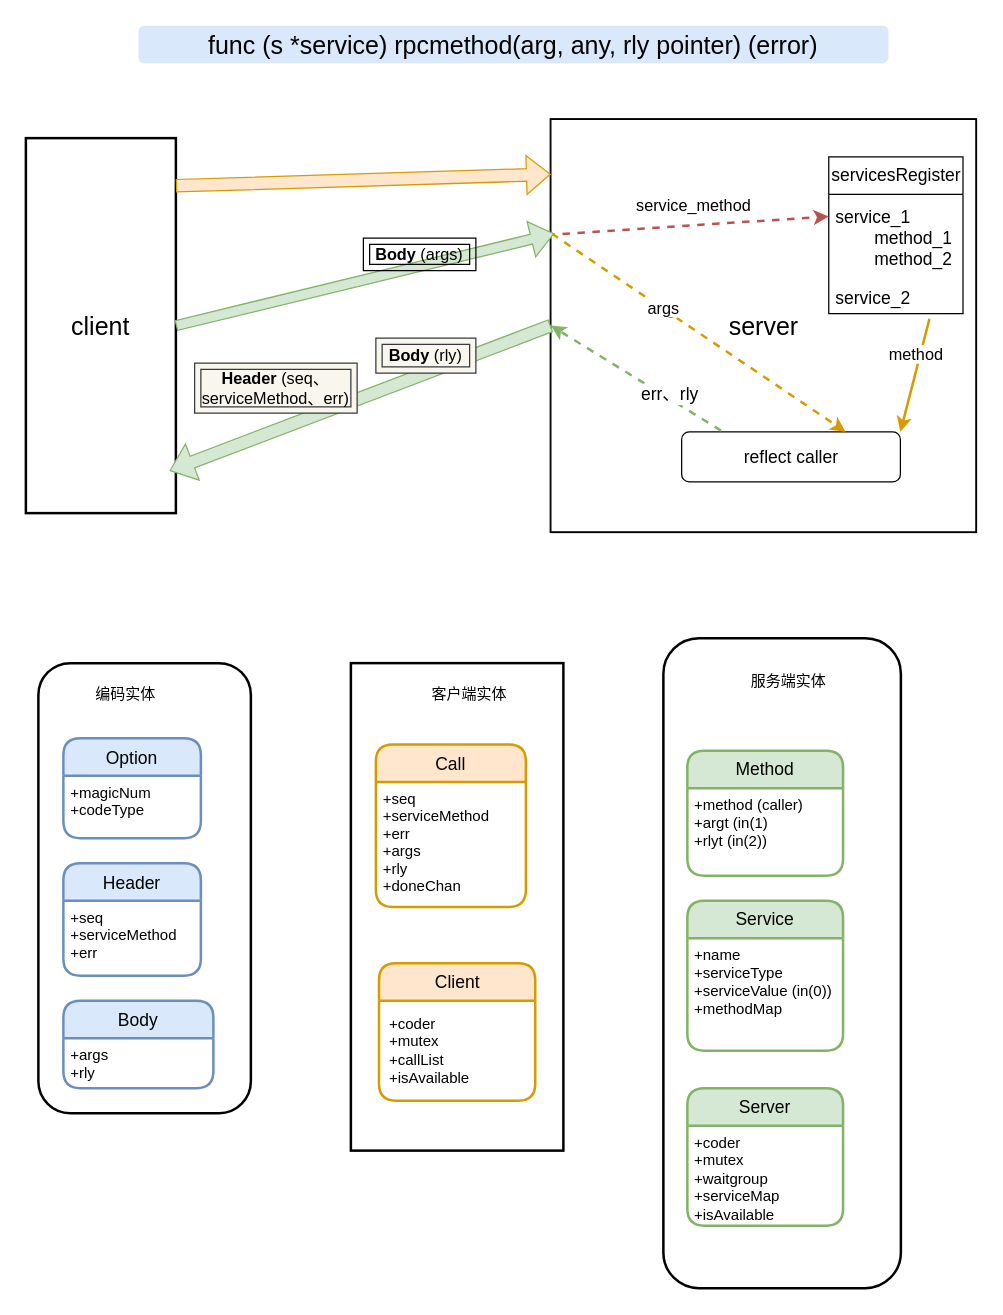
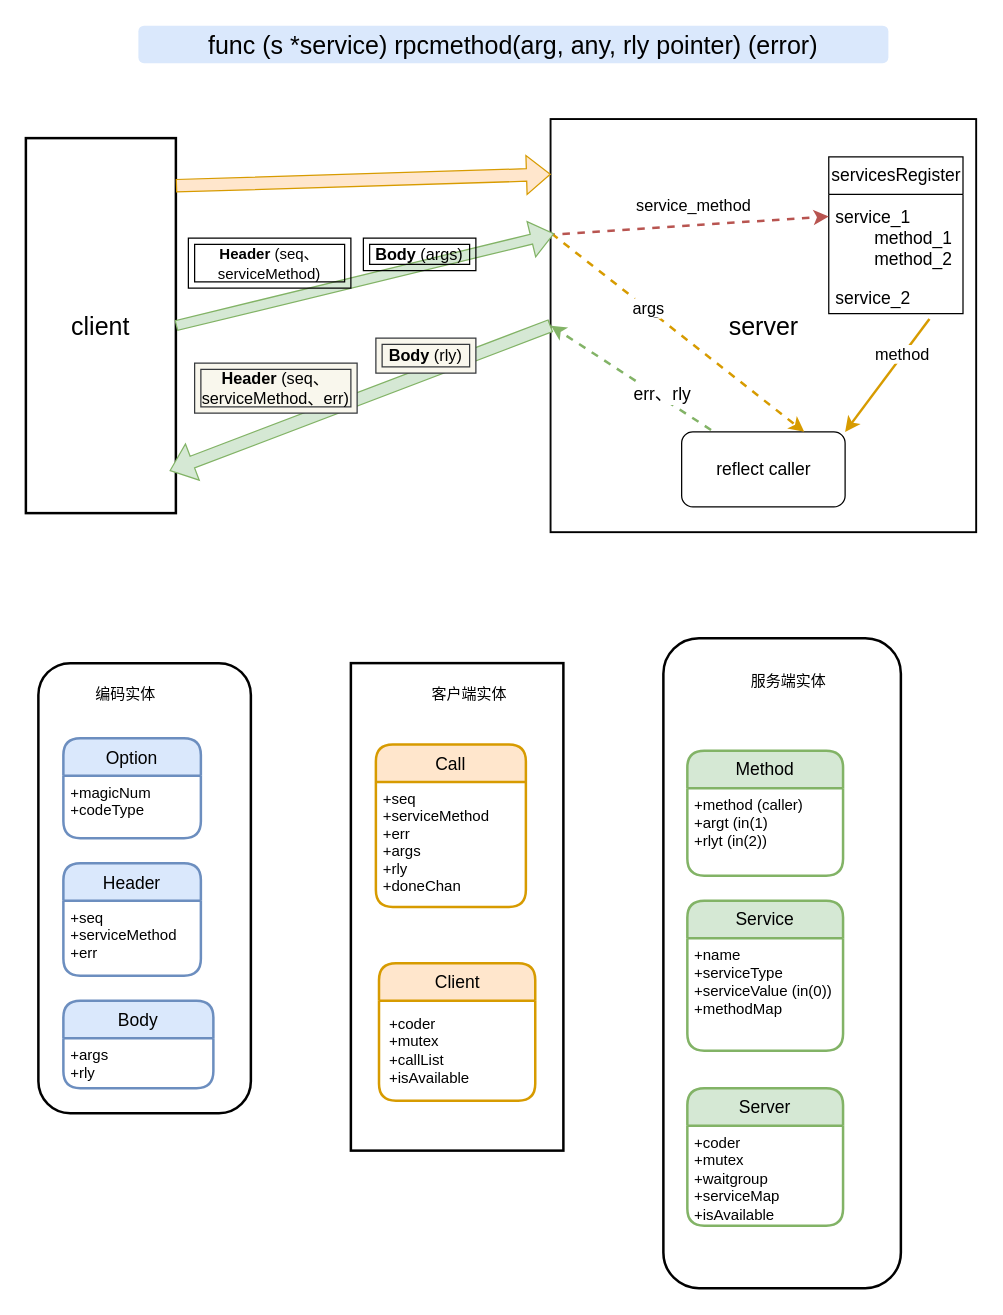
  <mxCell id="0" />
  <mxCell id="1" parent="0" />
  <mxCell id="2" value="&lt;font style=&quot;font-size: 20px;&quot;&gt;client&lt;/font&gt;" style="rounded=0;whiteSpace=wrap;html=1;strokeWidth=2;strokeColor=default;" parent="1" vertex="1"><mxGeometry x="20" y="110" width="120" height="300" as="geometry" /></mxCell>
  <mxCell id="3" value="&lt;font style=&quot;font-size: 20px;&quot;&gt;func (s *service) rpcmethod(arg, any, rly pointer) (error)&lt;/font&gt;" style="rounded=1;whiteSpace=wrap;html=1;fillColor=#dae8fc;strokeColor=none;" parent="1" vertex="1"><mxGeometry x="110" y="20" width="600" height="30" as="geometry" /></mxCell>
  <mxCell id="4" value="" style="group;fillColor=none;strokeColor=default;strokeWidth=2;" parent="1" vertex="1" connectable="0"><mxGeometry x="440" y="95" width="340" height="330" as="geometry" /></mxCell>
  <mxCell id="5" value="&lt;font style=&quot;font-size: 20px;&quot;&gt;server&lt;/font&gt;" style="rounded=0;html=1;fontSize=14;" parent="4" vertex="1"><mxGeometry width="340" height="330" as="geometry" /></mxCell>
  <mxCell id="6" value="servicesRegister" style="swimlane;fontStyle=0;childLayout=stackLayout;horizontal=1;startSize=30;horizontalStack=0;resizeParent=1;resizeParentMax=0;resizeLast=0;collapsible=1;marginBottom=0;html=1;fontSize=14;" parent="4" vertex="1"><mxGeometry x="222.308" y="30" width="107.388" height="125.38" as="geometry" /></mxCell>
  <mxCell id="7" value="service_1&lt;br style=&quot;font-size: 14px;&quot;&gt;&lt;span style=&quot;white-space: pre; font-size: 14px;&quot;&gt;&#09;&lt;/span&gt;method_1&lt;br style=&quot;font-size: 14px;&quot;&gt;&lt;span style=&quot;white-space: pre; font-size: 14px;&quot;&gt;&#09;&lt;/span&gt;method_2" style="text;strokeColor=none;fillColor=none;align=left;verticalAlign=middle;spacingLeft=4;spacingRight=4;overflow=hidden;points=[[0,0.5],[1,0.5]];portConstraint=eastwest;rotatable=0;html=1;fontSize=14;" parent="6" vertex="1"><mxGeometry y="30" width="107.388" height="70" as="geometry" /></mxCell>
  <mxCell id="8" value="service_2" style="text;strokeColor=none;fillColor=none;align=left;verticalAlign=middle;spacingLeft=4;spacingRight=4;overflow=hidden;points=[[0,0.5],[1,0.5]];portConstraint=eastwest;rotatable=0;html=1;fontSize=14;" parent="6" vertex="1"><mxGeometry y="100" width="107.388" height="25.38" as="geometry" /></mxCell>
  <mxCell id="9" value="" style="endArrow=classic;html=1;rounded=0;fontSize=14;exitX=-0.008;exitY=0.28;exitDx=0;exitDy=0;exitPerimeter=0;entryX=0;entryY=0.252;entryDx=0;entryDy=0;entryPerimeter=0;fillColor=#f8cecc;strokeColor=#b85450;dashed=1;strokeWidth=2;" parent="4" source="5" target="7" edge="1"><mxGeometry width="50" height="50" relative="1" as="geometry"><mxPoint x="-65.385" y="355.385" as="sourcePoint" /><mxPoint y="270.769" as="targetPoint" /><Array as="points" /></mxGeometry></mxCell>
  <mxCell id="10" value="&lt;font style=&quot;font-size: 13px;&quot;&gt;service_method&lt;/font&gt;" style="edgeLabel;html=1;align=center;verticalAlign=middle;resizable=0;points=[];fontSize=13;" parent="9" vertex="1" connectable="0"><mxGeometry x="-0.058" y="2" relative="1" as="geometry"><mxPoint x="11" y="-15" as="offset" /></mxGeometry></mxCell>
- <mxCell id="11" value="reflect caller" style="rounded=1;html=1;fontSize=14;" parent="4" vertex="1"><mxGeometry x="104.615" y="250" width="175" height="40" as="geometry" /></mxCell>
+ <mxCell id="11" value="reflect caller" style="rounded=1;html=1;fontSize=14;" parent="4" vertex="1"><mxGeometry x="104.615" y="250" width="130.769" height="60" as="geometry" /></mxCell>
  <mxCell id="12" value="" style="endArrow=classic;html=1;rounded=0;dashed=0;fontSize=14;exitX=0.75;exitY=1.168;exitDx=0;exitDy=0;exitPerimeter=0;entryX=1;entryY=0;entryDx=0;entryDy=0;fillColor=#ffe6cc;strokeColor=#d79b00;strokeWidth=2;" parent="4" source="8" target="11" edge="1"><mxGeometry width="50" height="50" relative="1" as="geometry"><mxPoint x="-65.385" y="210" as="sourcePoint" /><mxPoint y="160" as="targetPoint" /><Array as="points" /></mxGeometry></mxCell>
  <mxCell id="13" value="method" style="edgeLabel;html=1;align=center;verticalAlign=middle;resizable=0;points=[];fontSize=13;" parent="12" vertex="1" connectable="0"><mxGeometry x="-0.481" y="-1" relative="1" as="geometry"><mxPoint x="-4" y="5" as="offset" /></mxGeometry></mxCell>
  <mxCell id="14" value="" style="endArrow=classic;html=1;dashed=1;fontSize=14;entryX=0.75;entryY=0;entryDx=0;entryDy=0;exitX=0.002;exitY=0.277;exitDx=0;exitDy=0;exitPerimeter=0;fillColor=#ffe6cc;strokeColor=#d79b00;rounded=0;strokeWidth=2;" parent="4" source="5" target="11" edge="1"><mxGeometry width="50" height="50" relative="1" as="geometry"><mxPoint x="-65.385" y="210" as="sourcePoint" /><mxPoint y="160" as="targetPoint" /></mxGeometry></mxCell>
  <mxCell id="15" value="arg" style="edgeLabel;html=1;align=center;verticalAlign=middle;resizable=0;points=[];fontSize=14;" parent="14" vertex="1" connectable="0"><mxGeometry x="-0.248" y="1" relative="1" as="geometry"><mxPoint as="offset" /></mxGeometry></mxCell>
  <mxCell id="16" value="args" style="edgeLabel;html=1;align=center;verticalAlign=middle;resizable=0;points=[];fontSize=13;" parent="14" vertex="1" connectable="0"><mxGeometry x="-0.248" y="1" relative="1" as="geometry"><mxPoint as="offset" /></mxGeometry></mxCell>
  <mxCell id="17" value="" style="endArrow=classic;html=1;rounded=0;dashed=1;fontSize=14;exitX=0.18;exitY=-0.025;exitDx=0;exitDy=0;exitPerimeter=0;fillColor=#d5e8d4;strokeColor=#82b366;strokeWidth=2;entryX=0;entryY=0.5;entryDx=0;entryDy=0;" parent="4" source="11" target="5" edge="1"><mxGeometry width="50" height="50" relative="1" as="geometry"><mxPoint x="-117.692" y="220" as="sourcePoint" /><mxPoint x="-52.308" y="160" as="targetPoint" /></mxGeometry></mxCell>
  <mxCell id="18" value="err、rly" style="edgeLabel;html=1;align=center;verticalAlign=middle;resizable=0;points=[];fontSize=14;" parent="17" vertex="1" connectable="0"><mxGeometry x="-0.364" y="-3" relative="1" as="geometry"><mxPoint as="offset" /></mxGeometry></mxCell>
  <mxCell id="19" value="" style="endArrow=classic;html=1;rounded=0;fontSize=14;entryX=0;entryY=0.133;entryDx=0;entryDy=0;entryPerimeter=0;shape=flexArrow;fillColor=#ffe6cc;strokeColor=#d79b00;exitX=1;exitY=0.127;exitDx=0;exitDy=0;exitPerimeter=0;" parent="1" source="2" target="5" edge="1"><mxGeometry width="50" height="50" relative="1" as="geometry"><mxPoint x="140" y="130" as="sourcePoint" /><mxPoint x="340" y="150" as="targetPoint" /></mxGeometry></mxCell>
  <mxCell id="20" value="" style="endArrow=classic;html=1;rounded=0;exitX=1;exitY=0.5;exitDx=0;exitDy=0;fontSize=14;fillColor=#d5e8d4;strokeColor=#82b366;shape=flexArrow;strokeWidth=1;width=8;endSize=5.78;entryX=0.008;entryY=0.277;entryDx=0;entryDy=0;entryPerimeter=0;" parent="1" source="2" target="5" edge="1"><mxGeometry width="50" height="50" relative="1" as="geometry"><mxPoint x="390" y="310" as="sourcePoint" /><mxPoint x="480" y="180" as="targetPoint" /></mxGeometry></mxCell>
  <mxCell id="21" value="" style="endArrow=classic;html=1;rounded=0;entryX=0.958;entryY=0.887;entryDx=0;entryDy=0;entryPerimeter=0;fontSize=14;shape=flexArrow;fillColor=#d5e8d4;strokeColor=#82b366;exitX=0;exitY=0.5;exitDx=0;exitDy=0;" parent="1" source="5" target="2" edge="1"><mxGeometry width="50" height="50" relative="1" as="geometry"><mxPoint x="440" y="250" as="sourcePoint" /><mxPoint x="130" y="252.25" as="targetPoint" /></mxGeometry></mxCell>
+ <mxCell id="22" value="&lt;font style=&quot;font-size: 12px;&quot;&gt;&lt;b&gt;Header &lt;/b&gt;(seq、serviceMethod)&lt;/font&gt;" style="shape=ext;margin=3;double=1;whiteSpace=wrap;html=1;align=center;fontSize=13;fillColor=none;" parent="1" vertex="1"><mxGeometry x="150" y="190" width="130" height="40" as="geometry" /></mxCell>
  <mxCell id="23" value="&lt;b&gt;Body &lt;/b&gt;(args)" style="shape=ext;margin=3;double=1;whiteSpace=wrap;html=1;align=center;fontSize=13;fillColor=none;" parent="1" vertex="1"><mxGeometry x="290" y="190" width="90" height="26" as="geometry" /></mxCell>
  <mxCell id="24" value="&lt;b&gt;Header &lt;/b&gt;(seq、serviceMethod、err)" style="shape=ext;margin=3;double=1;whiteSpace=wrap;html=1;align=center;fontSize=13;fillColor=#f9f7ed;strokeColor=#36393d;" parent="1" vertex="1"><mxGeometry x="155" y="290" width="130" height="40" as="geometry" /></mxCell>
  <mxCell id="25" value="&lt;b&gt;Body &lt;/b&gt;(rly)" style="shape=ext;margin=3;double=1;whiteSpace=wrap;html=1;align=center;fontSize=13;fillColor=#f9f7ed;strokeColor=#36393d;" parent="1" vertex="1"><mxGeometry x="300" y="270" width="80" height="28" as="geometry" /></mxCell>
  <mxCell id="26" value="" style="rounded=1;whiteSpace=wrap;html=1;shadow=0;glass=0;labelBackgroundColor=none;labelBorderColor=none;sketch=0;strokeColor=default;strokeWidth=2;fontSize=12;fontColor=default;fillColor=none;container=0;" parent="1" vertex="1"><mxGeometry x="50" y="1010" width="170" as="geometry" /></mxCell>
  <mxCell id="27" value="" style="group" parent="1" vertex="1" connectable="0"><mxGeometry x="530" y="510" width="190" height="520" as="geometry" /></mxCell>
  <mxCell id="28" value="" style="rounded=1;whiteSpace=wrap;html=1;shadow=0;glass=0;labelBackgroundColor=none;labelBorderColor=none;sketch=0;strokeColor=default;strokeWidth=2;fontSize=12;fontColor=default;fillColor=none;container=0;" parent="27" vertex="1"><mxGeometry width="190" height="520" as="geometry" /></mxCell>
  <mxCell id="29" value="Server" style="swimlane;childLayout=stackLayout;horizontal=1;startSize=30;horizontalStack=0;rounded=1;fontSize=14;fontStyle=0;strokeWidth=2;resizeParent=0;resizeLast=1;shadow=0;dashed=0;align=center;glass=0;labelBackgroundColor=none;labelBorderColor=none;sketch=0;strokeColor=#82b366;fillColor=#d5e8d4;html=1;container=0;" parent="27" vertex="1"><mxGeometry x="19.167" y="360" width="124.583" height="110" as="geometry" /></mxCell>
  <mxCell id="30" value="Service" style="swimlane;childLayout=stackLayout;horizontal=1;startSize=30;horizontalStack=0;rounded=1;fontSize=14;fontStyle=0;strokeWidth=2;resizeParent=0;resizeLast=1;shadow=0;dashed=0;align=center;glass=0;labelBackgroundColor=none;labelBorderColor=none;sketch=0;strokeColor=#82b366;fillColor=#d5e8d4;html=1;container=0;" parent="27" vertex="1"><mxGeometry x="19.167" y="210" width="124.583" height="120" as="geometry" /></mxCell>
  <mxCell id="31" value="Method" style="swimlane;childLayout=stackLayout;horizontal=1;startSize=30;horizontalStack=0;rounded=1;fontSize=14;fontStyle=0;strokeWidth=2;resizeParent=0;resizeLast=1;shadow=0;dashed=0;align=center;glass=0;labelBackgroundColor=none;labelBorderColor=none;sketch=0;strokeColor=#82b366;fillColor=#d5e8d4;html=1;container=0;" parent="27" vertex="1"><mxGeometry x="19.167" y="90" width="124.583" height="100" as="geometry" /></mxCell>
  <mxCell id="32" value="服务端实体" style="text;html=1;strokeColor=none;fillColor=none;align=center;verticalAlign=middle;whiteSpace=wrap;rounded=0;shadow=0;glass=0;labelBackgroundColor=none;labelBorderColor=none;sketch=0;strokeWidth=2;fontSize=12;fontColor=default;container=0;" parent="27" vertex="1"><mxGeometry x="67.083" y="20" width="67.083" height="30" as="geometry" /></mxCell>
  <mxCell id="33" value="+coder&lt;br&gt;+mutex&lt;br&gt;+waitgroup&lt;br&gt;+serviceMap&lt;br&gt;+isAvailable" style="align=left;strokeColor=none;fillColor=none;spacingLeft=4;fontSize=12;verticalAlign=top;resizable=0;rotatable=0;part=1;rounded=1;shadow=0;glass=0;labelBackgroundColor=none;labelBorderColor=none;sketch=0;strokeWidth=2;fontColor=default;html=1;container=0;" parent="27" vertex="1"><mxGeometry x="19.167" y="390" width="124.583" height="80" as="geometry" /></mxCell>
  <mxCell id="34" value="+name&lt;br&gt;+serviceType&lt;br&gt;+serviceValue (in(0))&lt;br&gt;+methodMap" style="align=left;strokeColor=none;fillColor=none;spacingLeft=4;fontSize=12;verticalAlign=top;resizable=0;rotatable=0;part=1;rounded=1;shadow=0;glass=0;labelBackgroundColor=none;labelBorderColor=none;sketch=0;strokeWidth=2;fontColor=default;html=1;container=0;" parent="27" vertex="1"><mxGeometry x="19.167" y="240" width="124.583" height="90" as="geometry" /></mxCell>
  <mxCell id="35" value="+method (caller)&lt;br&gt;+argt (in(1)&lt;br&gt;+rlyt (in(2))" style="align=left;strokeColor=none;fillColor=none;spacingLeft=4;fontSize=12;verticalAlign=top;resizable=0;rotatable=0;part=1;rounded=1;shadow=0;glass=0;labelBackgroundColor=none;labelBorderColor=none;sketch=0;strokeWidth=2;fontColor=default;html=1;container=0;" parent="27" vertex="1"><mxGeometry x="19.167" y="120" width="124.583" height="70" as="geometry" /></mxCell>
  <mxCell id="36" value="" style="group" parent="1" vertex="1" connectable="0"><mxGeometry x="280" y="530" width="185" height="390" as="geometry" /></mxCell>
  <mxCell id="37" value="" style="rounded=1;whiteSpace=wrap;html=1;shadow=0;glass=0;labelBackgroundColor=none;labelBorderColor=none;sketch=0;strokeColor=default;strokeWidth=2;fontSize=12;fontColor=default;fillColor=none;container=0;arcSize=0;" parent="36" vertex="1"><mxGeometry width="170" height="390" as="geometry" /></mxCell>
  <mxCell id="38" value="Call" style="swimlane;childLayout=stackLayout;horizontal=1;startSize=30;horizontalStack=0;rounded=1;fontSize=14;fontStyle=0;strokeWidth=2;resizeParent=0;resizeLast=1;shadow=0;dashed=0;align=center;fillColor=#ffe6cc;strokeColor=#d79b00;container=0;" parent="36" vertex="1"><mxGeometry x="20" y="65" width="120" height="130" as="geometry" /></mxCell>
  <mxCell id="39" value="+seq&#10;+serviceMethod&#10;+err&#10;+args&#10;+rly&#10;+doneChan" style="align=left;strokeColor=none;fillColor=none;spacingLeft=4;fontSize=12;verticalAlign=top;resizable=0;rotatable=0;part=1;container=0;" parent="38" vertex="1"><mxGeometry y="30" width="120" height="100" as="geometry" /></mxCell>
  <mxCell id="40" value="Client" style="swimlane;childLayout=stackLayout;horizontal=1;startSize=30;horizontalStack=0;rounded=1;fontSize=14;fontStyle=0;strokeWidth=2;resizeParent=0;resizeLast=1;shadow=0;dashed=0;align=center;glass=0;labelBackgroundColor=none;labelBorderColor=none;sketch=0;strokeColor=#d79b00;fillColor=#ffe6cc;html=1;container=0;" parent="36" vertex="1"><mxGeometry x="22.5" y="240" width="125" height="110" as="geometry" /></mxCell>
  <mxCell id="41" value="客户端实体" style="text;html=1;strokeColor=none;fillColor=none;align=center;verticalAlign=middle;whiteSpace=wrap;rounded=0;shadow=0;glass=0;labelBackgroundColor=none;labelBorderColor=none;sketch=0;strokeWidth=2;fontSize=12;fontColor=default;container=0;" parent="36" vertex="1"><mxGeometry x="60" y="5" width="70" height="40" as="geometry" /></mxCell>
  <mxCell id="42" value="+coder&lt;br&gt;+mutex&lt;br&gt;+callList&lt;br&gt;+isAvailable" style="align=left;strokeColor=none;fillColor=none;spacingLeft=4;fontSize=12;verticalAlign=top;resizable=0;rotatable=0;part=1;rounded=1;shadow=0;glass=0;labelBackgroundColor=none;labelBorderColor=none;sketch=0;strokeWidth=2;fontColor=default;html=1;container=0;" parent="36" vertex="1"><mxGeometry x="25" y="275" width="160" height="80" as="geometry" /></mxCell>
  <mxCell id="43" value="" style="group" parent="1" vertex="1" connectable="0"><mxGeometry x="30" y="530" width="170" height="360" as="geometry" /></mxCell>
  <mxCell id="44" value="" style="rounded=1;whiteSpace=wrap;html=1;shadow=0;glass=0;labelBackgroundColor=none;labelBorderColor=none;sketch=0;strokeColor=default;strokeWidth=2;fontSize=12;fontColor=default;fillColor=none;" parent="43" vertex="1"><mxGeometry width="170" height="360" as="geometry" /></mxCell>
  <mxCell id="45" value="Option" style="swimlane;childLayout=stackLayout;horizontal=1;startSize=30;horizontalStack=0;rounded=1;fontSize=14;fontStyle=0;strokeWidth=2;resizeParent=0;resizeLast=1;shadow=0;dashed=0;align=center;fillColor=#dae8fc;strokeColor=#6c8ebf;" parent="43" vertex="1"><mxGeometry x="20" y="60" width="110" height="80" as="geometry" /></mxCell>
  <mxCell id="46" value="+magicNum&#10;+codeType" style="align=left;strokeColor=none;fillColor=none;spacingLeft=4;fontSize=12;verticalAlign=top;resizable=0;rotatable=0;part=1;" parent="45" vertex="1"><mxGeometry y="30" width="110" height="50" as="geometry" /></mxCell>
  <mxCell id="47" value="Header" style="swimlane;childLayout=stackLayout;horizontal=1;startSize=30;horizontalStack=0;rounded=1;fontSize=14;fontStyle=0;strokeWidth=2;resizeParent=0;resizeLast=1;shadow=0;dashed=0;align=center;fillColor=#dae8fc;strokeColor=#6c8ebf;" parent="43" vertex="1"><mxGeometry x="20" y="160" width="110" height="90" as="geometry" /></mxCell>
  <mxCell id="48" value="+seq&#10;+serviceMethod&#10;+err" style="align=left;strokeColor=none;fillColor=none;spacingLeft=4;fontSize=12;verticalAlign=top;resizable=0;rotatable=0;part=1;" parent="47" vertex="1"><mxGeometry y="30" width="110" height="60" as="geometry" /></mxCell>
  <mxCell id="49" value="Body" style="swimlane;childLayout=stackLayout;horizontal=1;startSize=30;horizontalStack=0;rounded=1;fontSize=14;fontStyle=0;strokeWidth=2;resizeParent=0;resizeLast=1;shadow=0;dashed=0;align=center;fillColor=#dae8fc;strokeColor=#6c8ebf;" parent="43" vertex="1"><mxGeometry x="20" y="270" width="120" height="70" as="geometry" /></mxCell>
  <mxCell id="50" value="+args&#10;+rly" style="align=left;strokeColor=none;fillColor=none;spacingLeft=4;fontSize=12;verticalAlign=top;resizable=0;rotatable=0;part=1;" parent="49" vertex="1"><mxGeometry y="30" width="120" height="40" as="geometry" /></mxCell>
  <mxCell id="51" value="编码实体" style="text;html=1;strokeColor=none;fillColor=none;align=center;verticalAlign=middle;whiteSpace=wrap;rounded=0;shadow=0;glass=0;labelBackgroundColor=none;labelBorderColor=none;sketch=0;strokeWidth=2;fontSize=12;fontColor=default;" parent="43" vertex="1"><mxGeometry x="40" y="10" width="60" height="30" as="geometry" /></mxCell>
